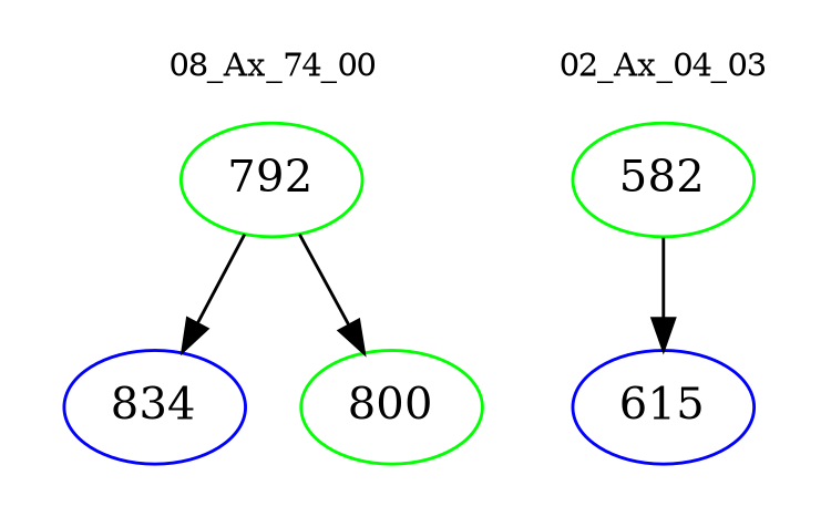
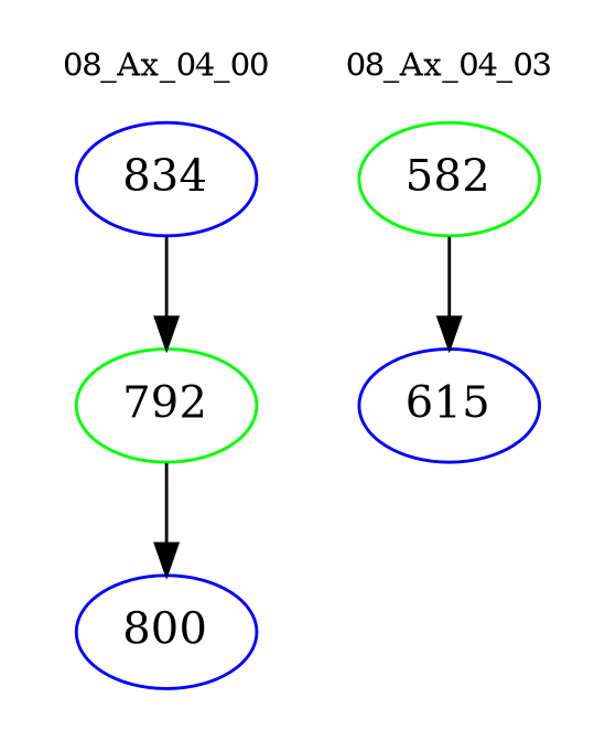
  digraph {
    node [color=green]
    edge [color=black]
    n1 [label=792]
    n2 [color=blue label=834]
-   n3 [label=800]
+   n3 [color=blue label=800]
    n4 [label=582]
    n5 [color=blue label=615]
    subgraph cluster_1 {
      color=white
      fontsize=10
-     label="08_Ax_74_00"
+     label="08_Ax_04_00"
      n1
      n2
      n3
    }
    subgraph cluster_2 {
      color=white
      fontsize=10
-     label="02_Ax_04_03"
+     label="08_Ax_04_03"
      n4
      n5
    }
-   n1 -> n2
+   n2 -> n1
    n1 -> n3
    n4 -> n5
  }
